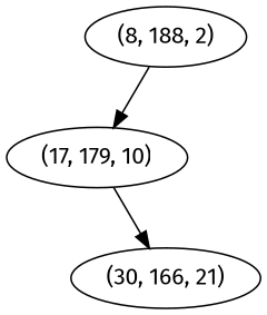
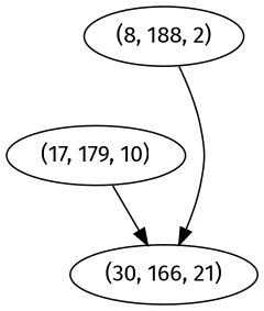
  digraph {
    fontname="Fira Sans"
    node [fontname="Fira Sans"]
    edge [fontname="Fira Sans"]
    "(8, 188, 2)"
    "(17, 179, 10)"
    "(30, 166, 21)"
-   "(8, 188, 2)" -> "(17, 179, 10)"
+   "(8, 188, 2)" -> "(30, 166, 21)"
    "(17, 179, 10)" -> "(30, 166, 21)"
  }
